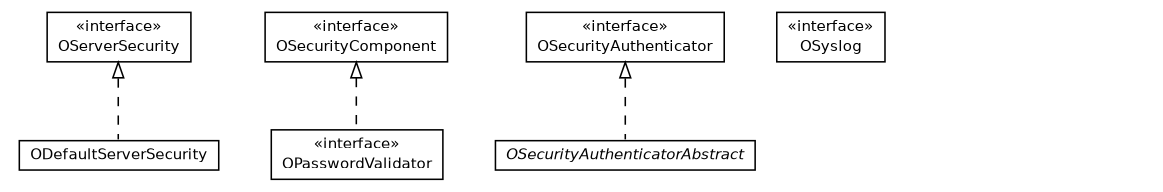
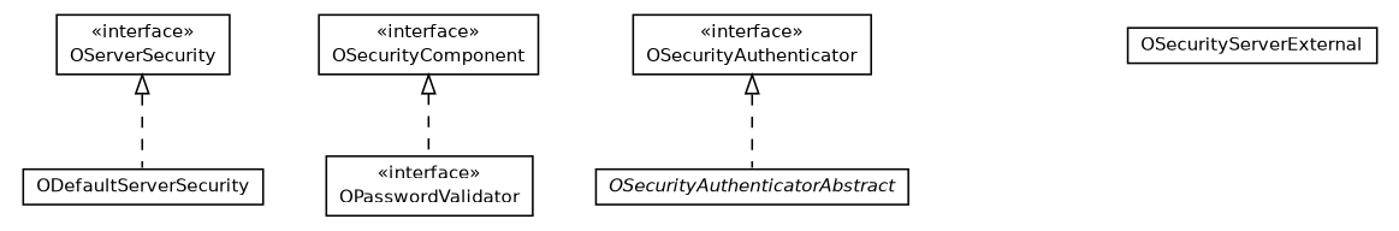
  digraph {
    nodesep=0.25
    ranksep=0.5
    node [fontcolor=black fontname=Helvetica fontsize=10.0 shape=plaintext]
    edge [arrowtail=empty dir=back fontname=Helvetica fontsize=10 headport=p labelfontname=Helvetica labelfontsize=10 style=dashed tailport=p]
    n1 [label=<<table title="com.orientechnologies.orient.server.security.OServerSecurity" border="0" cellborder="1" cellspacing="0" cellpadding="2" port="p" href="./OServerSecurity.html"> 		<tr><td><table border="0" cellspacing="0" cellpadding="1"> <tr><td align="center" balign="center"> &#171;interface&#187; </td></tr> <tr><td align="center" balign="center"> OServerSecurity </td></tr> 		</table></td></tr> 		</table>>]
    n2 [label=<<table title="com.orientechnologies.orient.server.security.ODefaultServerSecurity" border="0" cellborder="1" cellspacing="0" cellpadding="2" port="p" href="./ODefaultServerSecurity.html"> 		<tr><td><table border="0" cellspacing="0" cellpadding="1"> <tr><td align="center" balign="center"> ODefaultServerSecurity </td></tr> 		</table></td></tr> 		</table>>]
    n3 [label=<<table title="com.orientechnologies.orient.server.security.OSecurityComponent" border="0" cellborder="1" cellspacing="0" cellpadding="2" port="p" href="./OSecurityComponent.html"> 		<tr><td><table border="0" cellspacing="0" cellpadding="1"> <tr><td align="center" balign="center"> &#171;interface&#187; </td></tr> <tr><td align="center" balign="center"> OSecurityComponent </td></tr> 		</table></td></tr> 		</table>>]
    n4 [label=<<table title="com.orientechnologies.orient.server.security.OPasswordValidator" border="0" cellborder="1" cellspacing="0" cellpadding="2" port="p" href="./OPasswordValidator.html"> 		<tr><td><table border="0" cellspacing="0" cellpadding="1"> <tr><td align="center" balign="center"> &#171;interface&#187; </td></tr> <tr><td align="center" balign="center"> OPasswordValidator </td></tr> 		</table></td></tr> 		</table>>]
    n5 [label=<<table title="com.orientechnologies.orient.server.security.OSecurityAuthenticator" border="0" cellborder="1" cellspacing="0" cellpadding="2" port="p" href="./OSecurityAuthenticator.html"> 		<tr><td><table border="0" cellspacing="0" cellpadding="1"> <tr><td align="center" balign="center"> &#171;interface&#187; </td></tr> <tr><td align="center" balign="center"> OSecurityAuthenticator </td></tr> 		</table></td></tr> 		</table>>]
    n6 [label=<<table title="com.orientechnologies.orient.server.security.OSecurityAuthenticatorAbstract" border="0" cellborder="1" cellspacing="0" cellpadding="2" port="p" href="./OSecurityAuthenticatorAbstract.html"> 		<tr><td><table border="0" cellspacing="0" cellpadding="1"> <tr><td align="center" balign="center"><font face="Helvetica-Oblique"> OSecurityAuthenticatorAbstract </font></td></tr> 		</table></td></tr> 		</table>>]
-   n7 [label=<<table title="com.orientechnologies.orient.server.security.OSyslog" border="0" cellborder="1" cellspacing="0" cellpadding="2" port="p" href="./OSyslog.html"> 		<tr><td><table border="0" cellspacing="0" cellpadding="1"> <tr><td align="center" balign="center"> &#171;interface&#187; </td></tr> <tr><td align="center" balign="center"> OSyslog </td></tr> 		</table></td></tr> 		</table>>]
+   n8 [label=<<table title="com.orientechnologies.orient.server.security.OSecurityServerExternal" border="0" cellborder="1" cellspacing="0" cellpadding="2" port="p" href="./OSecurityServerExternal.html"> 		<tr><td><table border="0" cellspacing="0" cellpadding="1"> <tr><td align="center" balign="center"> OSecurityServerExternal </td></tr> 		</table></td></tr> 		</table>>]
    n1 -> n2
    n3 -> n4
    n5 -> n6
  }
